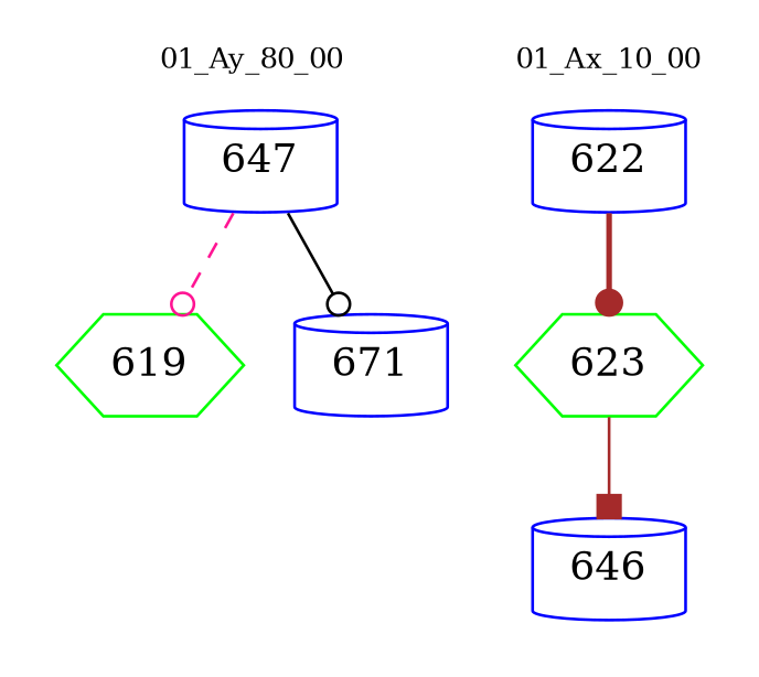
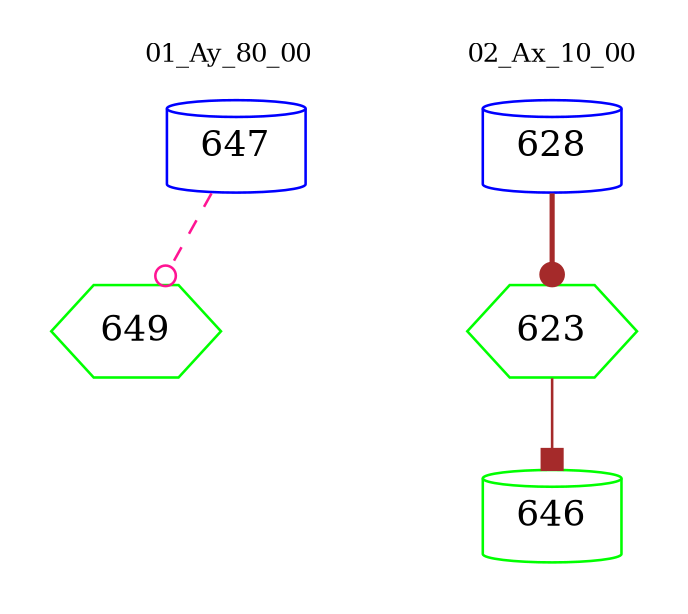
  digraph {
    node [color=blue shape=cylinder]
    edge [arrowhead=odot color=brown style=solid]
    n1 [label=647]
-   n2 [color=green label=619 shape=hexagon]
-   n3 [label=671]
-   n4 [label=622]
-   n5 [label=646]
+   n2 [color=green label=649 shape=hexagon]
+   n4 [label=628]
+   n5 [color=green label=646]
    n6 [color=green label=623 shape=hexagon]
    subgraph cluster_1 {
      color=white
      fontsize=10
      label="01_Ay_80_00"
      n1
      n2
-     n3
    }
    subgraph cluster_2 {
      color=white
      fontsize=10
-     label="01_Ax_10_00"
+     label="02_Ax_10_00"
      n4
      n5
      n6
    }
    n1 -> n2 [color=deeppink style=dashed]
-   n1 -> n3 [color=black]
    n4 -> n6 [arrowhead=dot style=bold]
    n6 -> n5 [arrowhead=box]
  }
